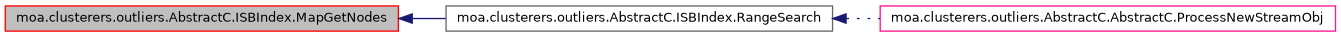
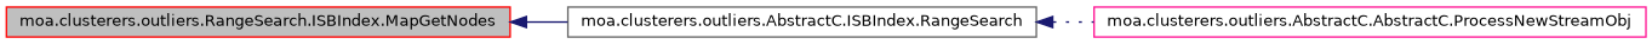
  digraph {
    rankdir=LR
    node [fillcolor=white fontname=Helvetica fontsize=10 shape=record style=filled]
    edge [color=midnightblue dir=back fontname=Helvetica fontsize=10 labelfontname=Helvetica labelfontsize=10]
-   n1 [color=red fillcolor=grey75 fontcolor=black height=0.2 label="moa.clusterers.outliers.AbstractC.ISBIndex.MapGetNodes" width=0.4]
+   n1 [color=red fillcolor=grey75 fontcolor=black height=0.2 label="moa.clusterers.outliers.RangeSearch.ISBIndex.MapGetNodes" width=0.4]
    n2 [color=gray40 height=0.2 label="moa.clusterers.outliers.AbstractC.ISBIndex.RangeSearch" width=0.4]
    n3 [color=deeppink height=0.2 label="moa.clusterers.outliers.AbstractC.AbstractC.ProcessNewStreamObj" width=0.4]
    n1 -> n2 [style=solid]
    n2 -> n3 [style=dotted]
  }
